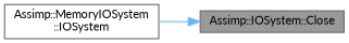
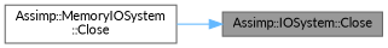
  digraph {
    rankdir=RL
    fontname=Lato
    node [fontname=Lato fontsize=10 shape=box style=filled]
    n1 [color=gray40 fillcolor=grey60 fontcolor=black height=0.2 label="Assimp::IOSystem::Close" width=0.4]
-   n2 [color=grey40 fillcolor=white height=0.2 label="Assimp::MemoryIOSystem\l::IOSystem" width=0.4]
+   n2 [color=grey40 fillcolor=white height=0.2 label="Assimp::MemoryIOSystem\l::Close" width=0.4]
    n1 -> n2 [color=steelblue1 dir=back fontname=Lato fontsize=10 labelfontname=Helvetica labelfontsize=10 style=solid]
  }
